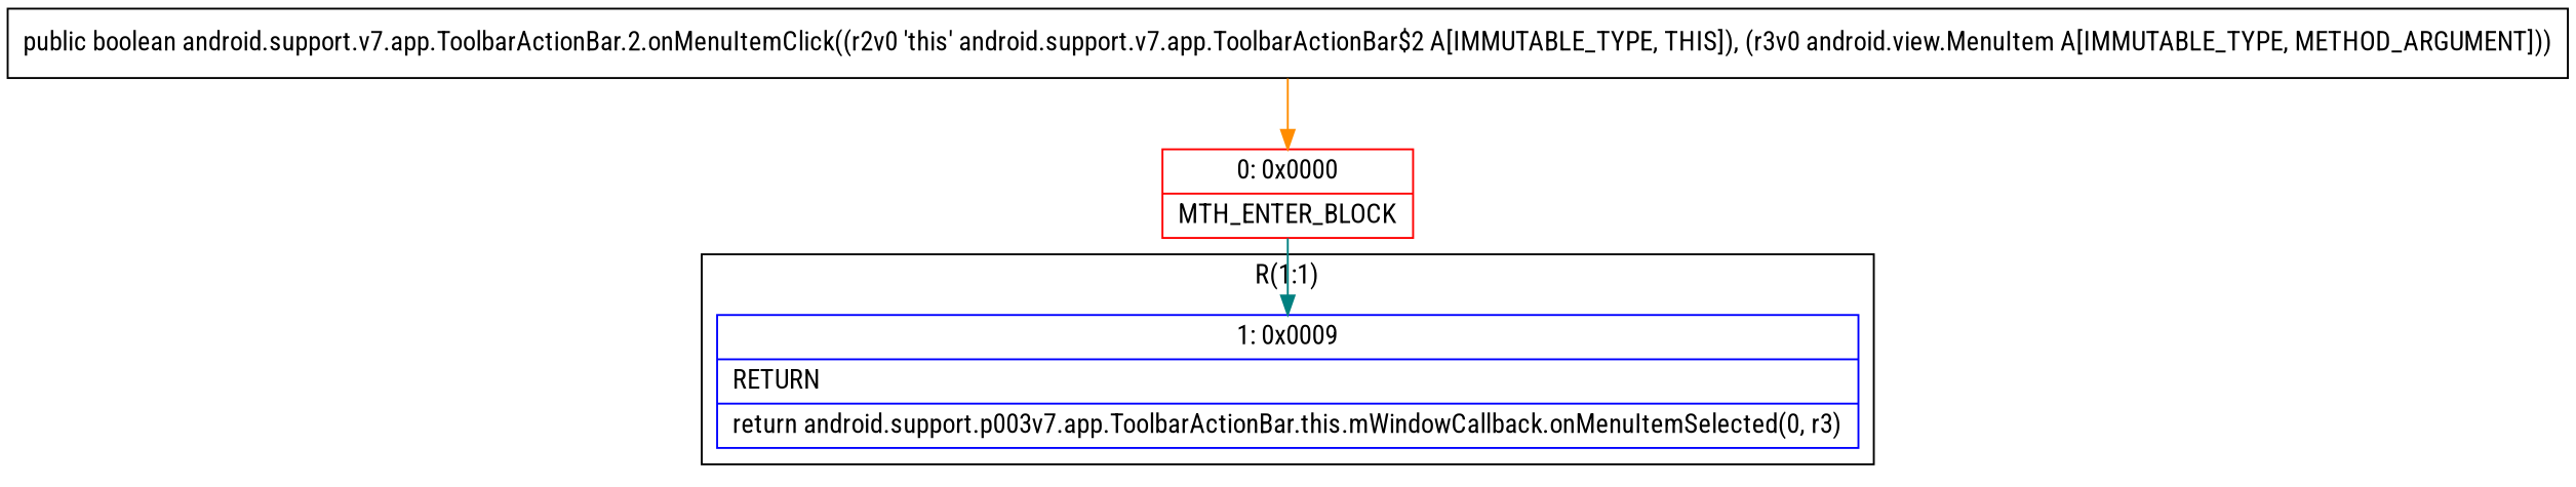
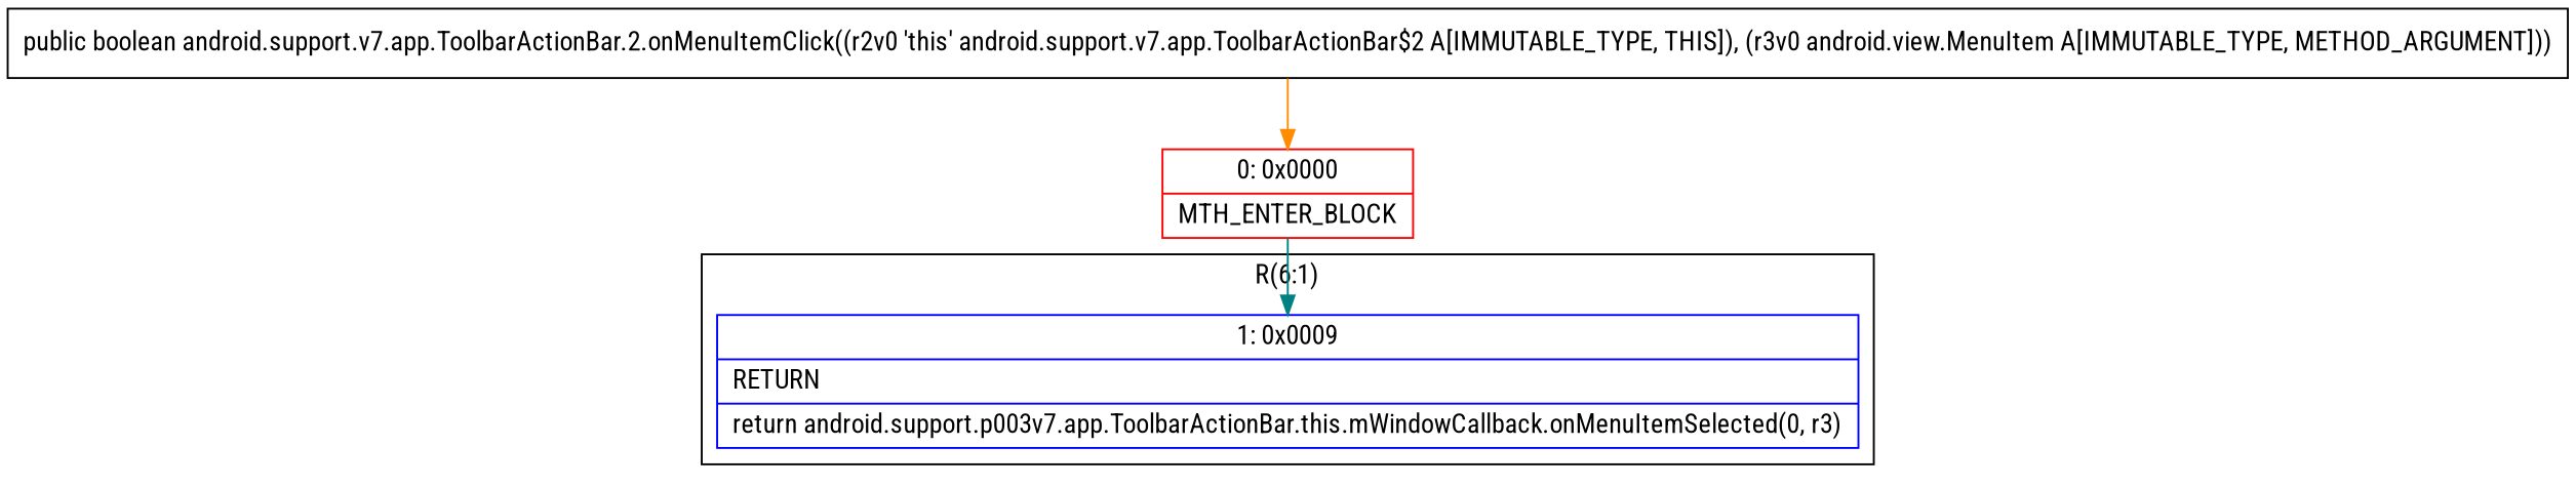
  digraph {
    fontname="Roboto Condensed"
    node [shape=record fontname="Roboto Condensed"]
    edge [fontname="Roboto Condensed"]
    n1 [color=blue label="{1\:\ 0x0009|RETURN\l|return android.support.p003v7.app.ToolbarActionBar.this.mWindowCallback.onMenuItemSelected(0, r3)\l}"]
    n2 [color=red label="{0\:\ 0x0000|MTH_ENTER_BLOCK\l}"]
    n3 [label="{public boolean android.support.v7.app.ToolbarActionBar.2.onMenuItemClick((r2v0 'this' android.support.v7.app.ToolbarActionBar$2 A[IMMUTABLE_TYPE, THIS]), (r3v0 android.view.MenuItem A[IMMUTABLE_TYPE, METHOD_ARGUMENT])) }"]
    subgraph cluster_1 {
-     label="R(1:1)"
+     label="R(6:1)"
      n1
    }
    n2 -> n1 [color=teal]
    n3 -> n2 [color=darkorange]
  }
